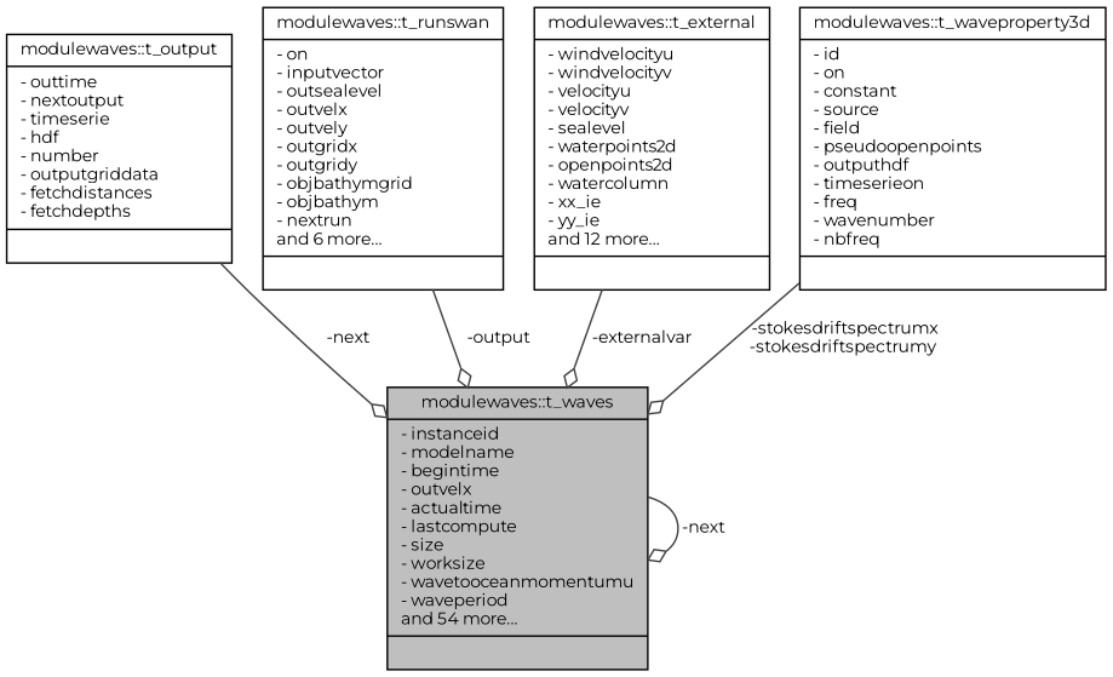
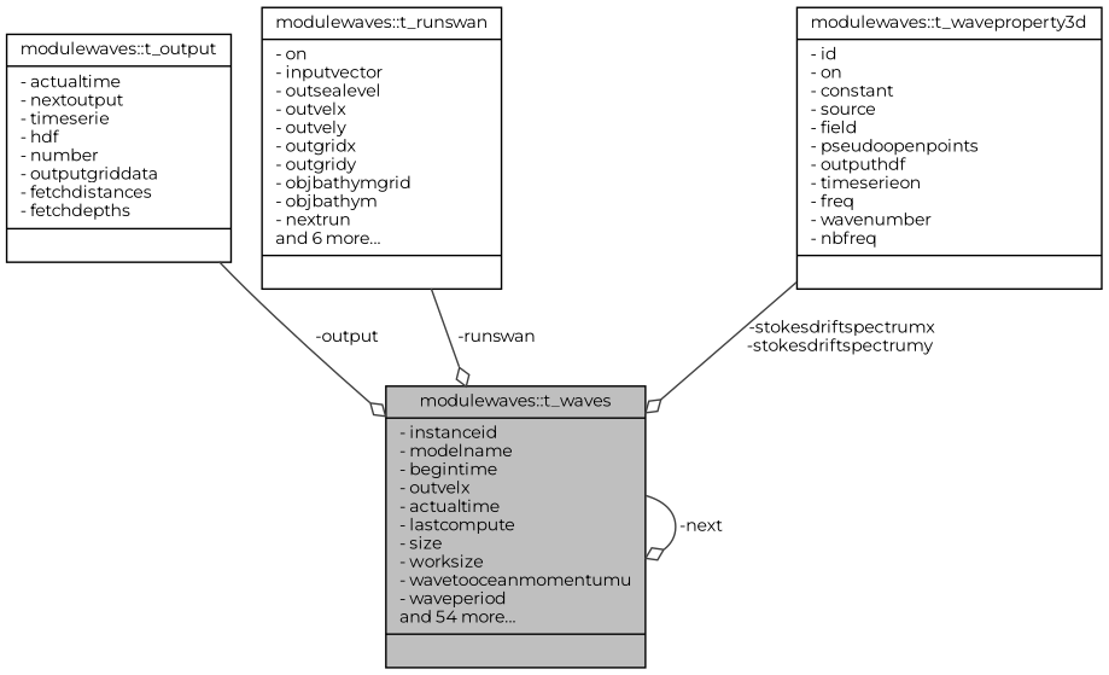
  digraph {
    fontname=Montserrat
    node [color=black fillcolor=white fontname=Montserrat fontsize=10 shape=record style=filled]
    edge [arrowhead=odiamond color=grey25 fontname=Montserrat fontsize=10 labelfontname=Helvetica labelfontsize=10 style=solid]
    n1 [fillcolor=grey75 fontcolor=black height=0.2 label="{modulewaves::t_waves\n|- instanceid\l- modelname\l- begintime\l- outvelx\l- actualtime\l- lastcompute\l- size\l- worksize\l- wavetooceanmomentumu\l- waveperiod\land 54 more...\l|}" width=0.4]
-   n2 [height=0.2 label="{modulewaves::t_output\n|- outtime\l- nextoutput\l- timeserie\l- hdf\l- number\l- outputgriddata\l- fetchdistances\l- fetchdepths\l|}" width=0.4]
+   n2 [height=0.2 label="{modulewaves::t_output\n|- actualtime\l- nextoutput\l- timeserie\l- hdf\l- number\l- outputgriddata\l- fetchdistances\l- fetchdepths\l|}" width=0.4]
    n3 [height=0.2 label="{modulewaves::t_runswan\n|- on\l- inputvector\l- outsealevel\l- outvelx\l- outvely\l- outgridx\l- outgridy\l- objbathymgrid\l- objbathym\l- nextrun\land 6 more...\l|}" width=0.4]
-   n4 [height=0.2 label="{modulewaves::t_external\n|- windvelocityu\l- windvelocityv\l- velocityu\l- velocityv\l- sealevel\l- waterpoints2d\l- openpoints2d\l- watercolumn\l- xx_ie\l- yy_ie\land 12 more...\l|}" width=0.4]
    n5 [height=0.2 label="{modulewaves::t_waveproperty3d\n|- id\l- on\l- constant\l- source\l- field\l- pseudoopenpoints\l- outputhdf\l- timeserieon\l- freq\l- wavenumber\l- nbfreq\l|}" width=0.4]
    n1 -> n1 [label=" -next"]
-   n2 -> n1 [label=" -next"]
-   n3 -> n1 [label=" -output"]
-   n4 -> n1 [label=" -externalvar"]
+   n2 -> n1 [label=" -output"]
+   n3 -> n1 [label=" -runswan"]
    n5 -> n1 [label=" -stokesdriftspectrumx\n-stokesdriftspectrumy"]
  }
